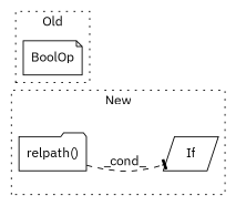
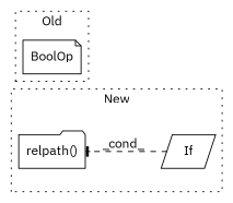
  digraph {
    rankdir=LR
    fontname="IBM Plex Sans"
    node [fontname="IBM Plex Sans"]
    n1 [a=75 l="16,1" label="relpath()" s="17351,17386" shape=folder]
    n2 [a=96 l=406 label=If s=17205 shape=parallelogram]
    n3 [a=72 l=51 label=BoolOp s=12480 shape=note]
    subgraph cluster_1 {
      label=New
      style=dotted
      n1
      n2
    }
    subgraph cluster_2 {
      label=Old
      style=dotted
      n3
    }
-   n1 -> n2 [label=_cond_ style=dashed arrowhead=tee fontname="IBM Plex Sans"]
+   n2 -> n1 [label=_cond_ style=dashed arrowhead=tee fontname="IBM Plex Sans"]
  }
